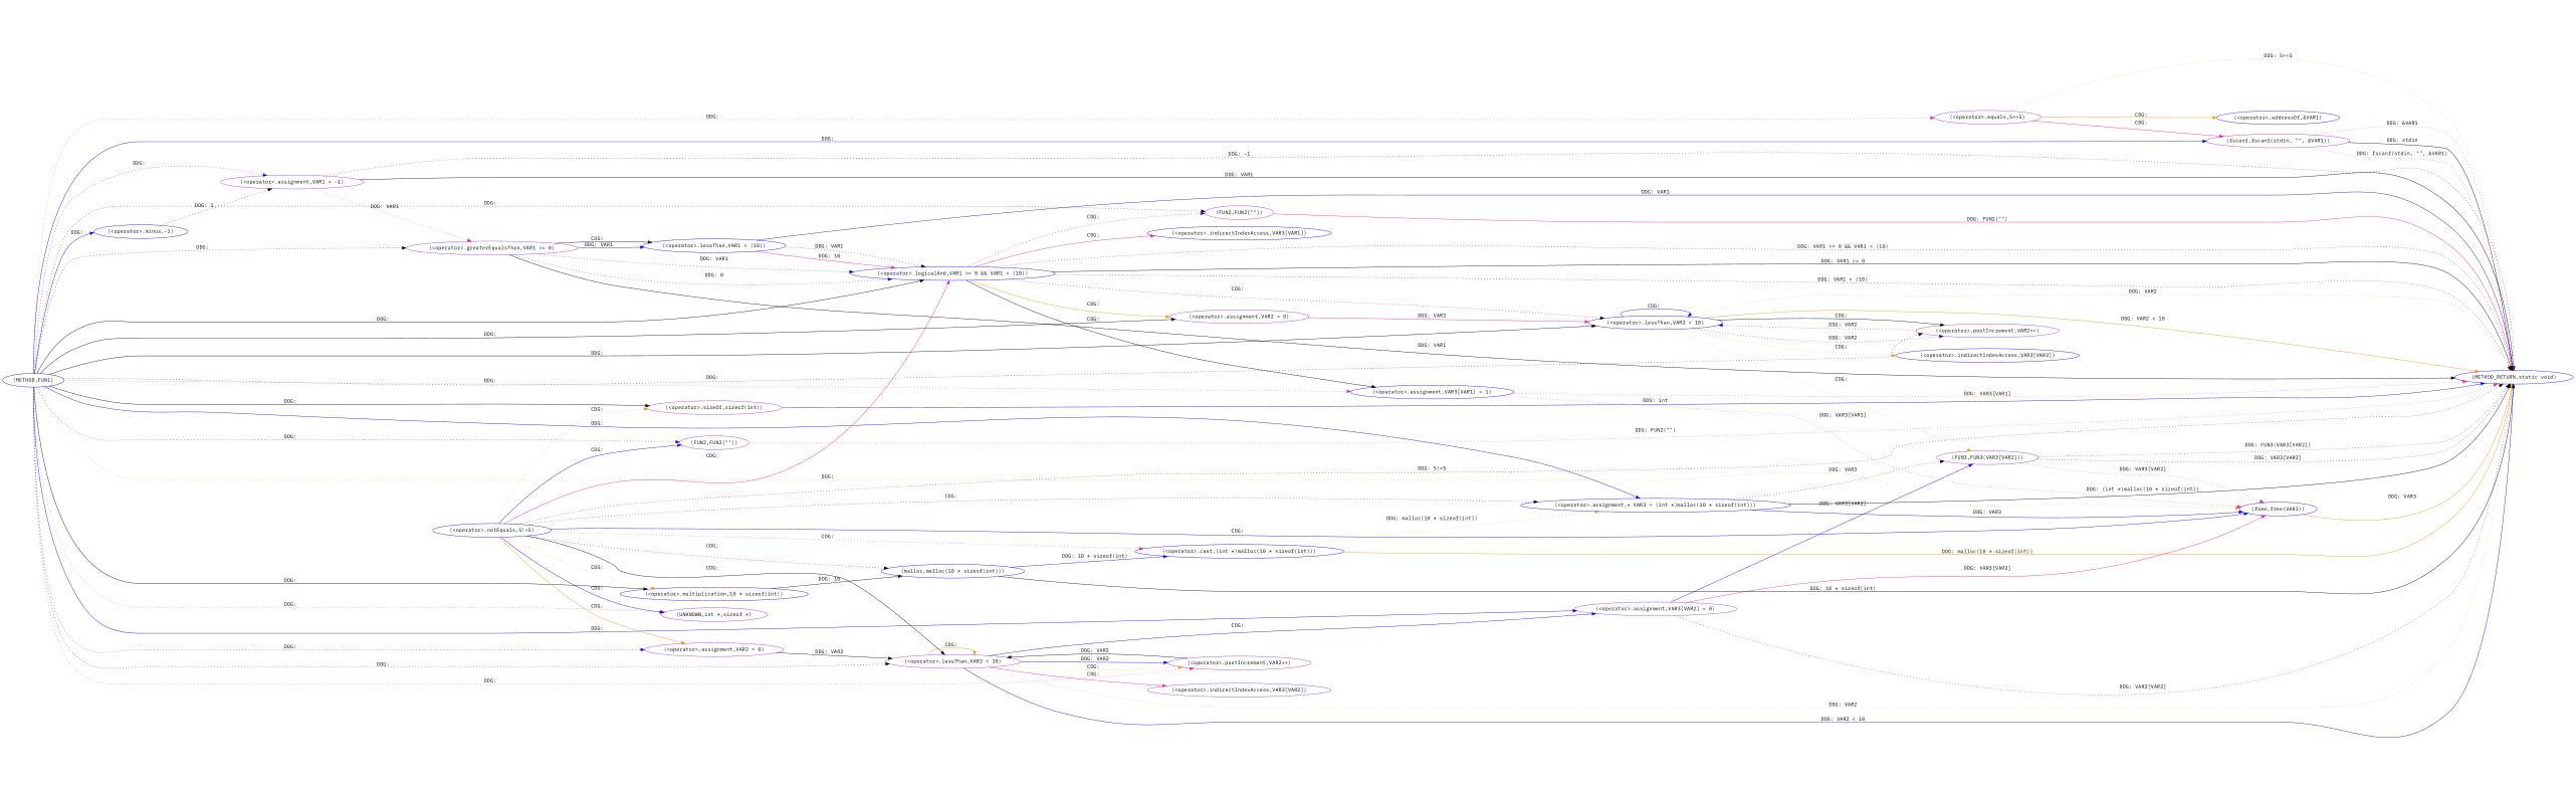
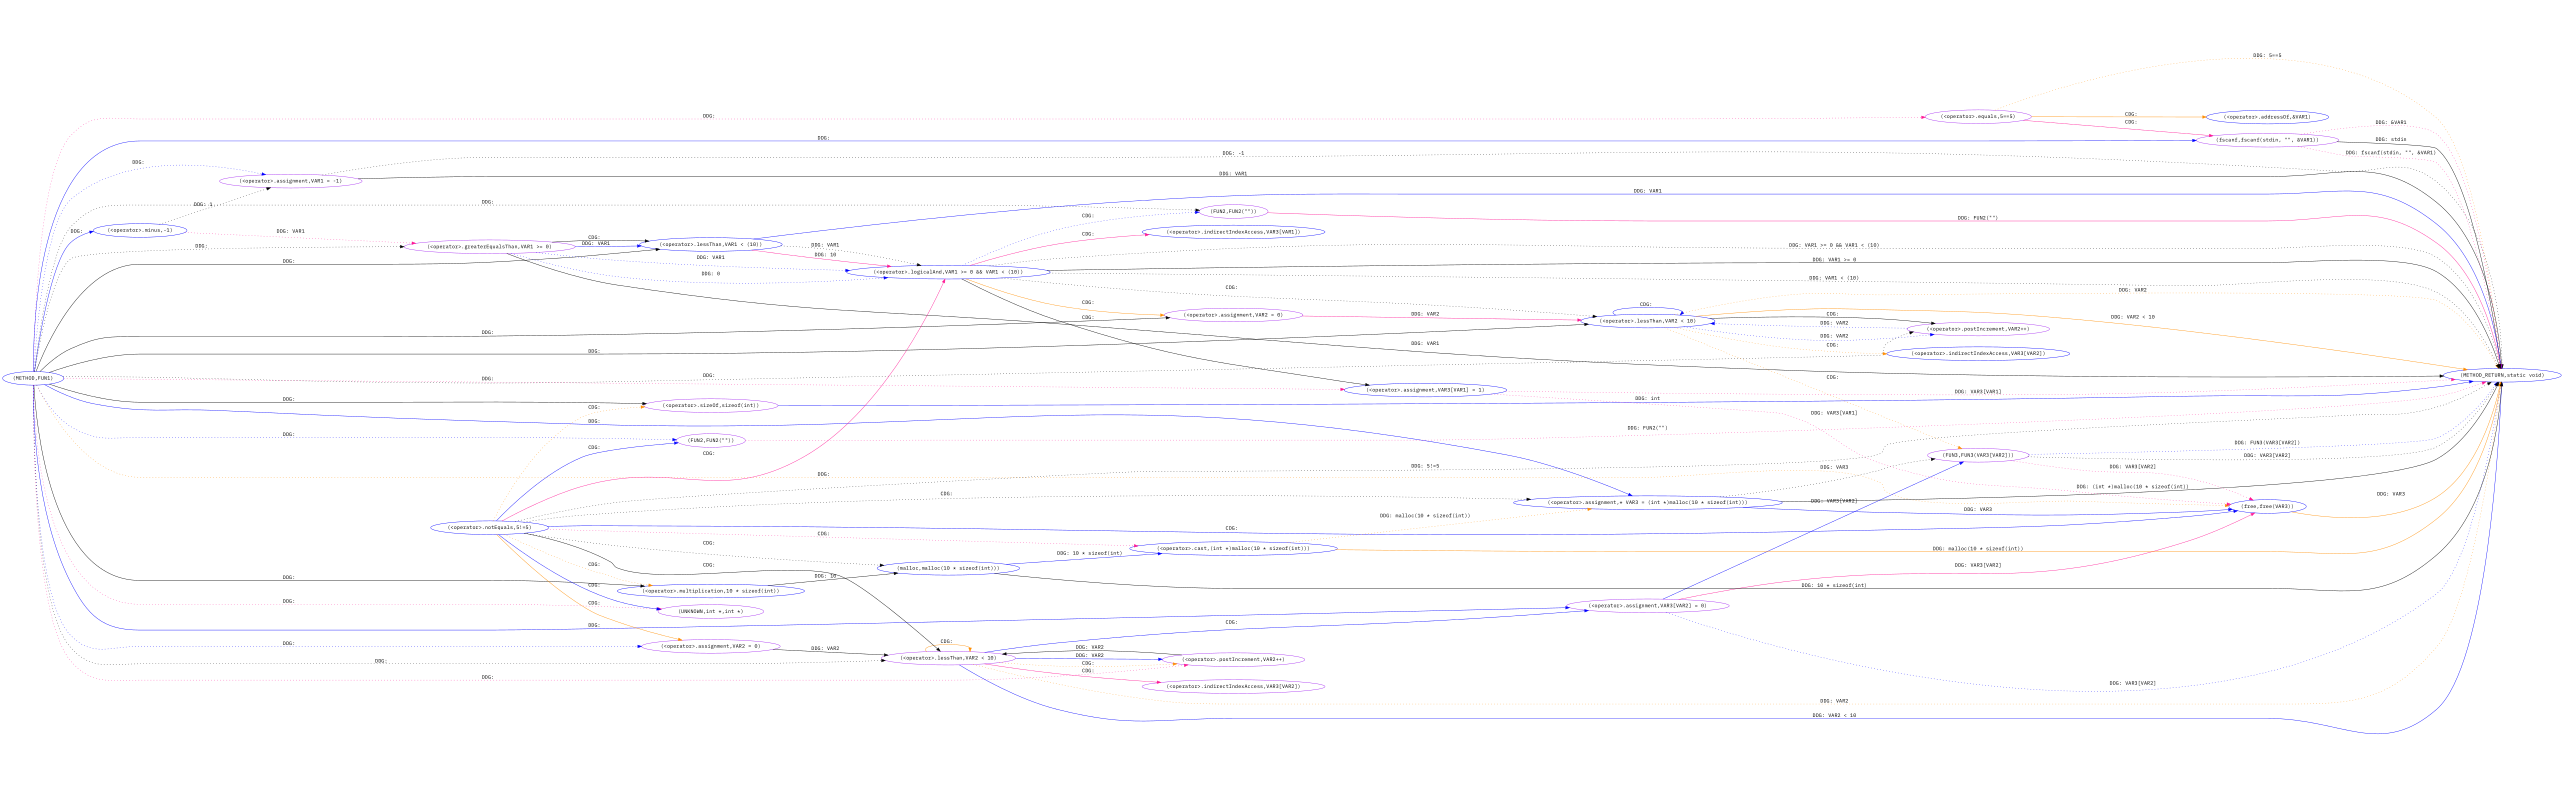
  digraph {
    fontname="IBM Plex Mono"
    rankdir=LR
    node [color=blue fontname="IBM Plex Mono"]
    edge [color=black fontname="IBM Plex Mono" style=solid]
    n1 [label="(METHOD,FUN1)"]
    n2 [color=purple label="(<operator>.assignment,VAR1 = -1)"]
    n3 [label="(<operator>.minus,-1)"]
    n4 [color=purple label="(<operator>.equals,5==5)"]
    n5 [color=purple label="(fscanf,fscanf(stdin, \"\", &VAR1))"]
    n6 [color=purple label="(FUN2,FUN2(\"\"))"]
    n7 [label="(<operator>.assignment,* VAR3 = (int *)malloc(10 * sizeof(int)))"]
    n8 [label="(<operator>.multiplication,10 * sizeof(int))"]
    n9 [color=purple label="(<operator>.sizeOf,sizeof(int))"]
    n10 [color=purple label="(<operator>.assignment,VAR2 = 0)"]
    n11 [color=purple label="(<operator>.lessThan,VAR2 < 10)"]
    n12 [color=purple label="(<operator>.postIncrement,VAR2++)"]
    n13 [color=purple label="(<operator>.assignment,VAR3[VAR2] = 0)"]
    n14 [color=purple label="(<operator>.greaterEqualsThan,VAR1 >= 0)"]
    n15 [label="(<operator>.lessThan,VAR1 < (10))"]
    n16 [label="(<operator>.assignment,VAR3[VAR1] = 1)"]
    n17 [color=purple label="(<operator>.assignment,VAR2 = 0)"]
    n18 [label="(<operator>.lessThan,VAR2 < 10)"]
    n19 [color=purple label="(<operator>.postIncrement,VAR2++)"]
    n20 [color=purple label="(FUN2,FUN2(\"\"))"]
    n21 [label="(free,free(VAR3))"]
-   n22 [color=purple label="(UNKNOWN,int *,sizeof *)"]
+   n22 [color=purple label="(UNKNOWN,int *,int *)"]
    n23 [label="(METHOD_RETURN,static void)"]
    n24 [label="(<operator>.addressOf,&VAR1)"]
    n25 [label="(<operator>.notEquals,5!=5)"]
    n26 [label="(<operator>.cast,(int *)malloc(10 * sizeof(int)))"]
    n27 [label="(malloc,malloc(10 * sizeof(int)))"]
    n28 [label="(<operator>.logicalAnd,VAR1 >= 0 && VAR1 < (10))"]
    n29 [color=purple label="(FUN3,FUN3(VAR3[VAR2]))"]
    n30 [color=purple label="(<operator>.indirectIndexAccess,VAR3[VAR2])"]
    n31 [label="(<operator>.indirectIndexAccess,VAR3[VAR2])"]
    n32 [label="(<operator>.indirectIndexAccess,VAR3[VAR1])"]
    n1 -> n2 [color=blue label="DDG: " style=dotted]
    n1 -> n3 [color=blue label="DDG: "]
    n1 -> n4 [color=deeppink label="DDG: " style=dotted]
    n1 -> n5 [color=blue label="DDG: "]
    n1 -> n6 [color=blue label="DDG: " style=dotted]
    n1 -> n7 [color=blue label="DDG: "]
    n1 -> n8 [label="DDG: "]
    n1 -> n9 [label="DDG: "]
    n1 -> n10 [color=blue label="DDG: " style=dotted]
    n1 -> n11 [label="DDG: " style=dotted]
    n1 -> n12 [color=deeppink label="DDG: " style=dotted]
    n1 -> n13 [color=blue label="DDG: "]
    n1 -> n14 [label="DDG: " style=dotted]
-   n1 -> n28 [label="DDG: "]
+   n1 -> n15 [label="DDG: "]
    n1 -> n16 [color=deeppink label="DDG: " style=dotted]
    n1 -> n17 [label="DDG: "]
    n1 -> n18 [label="DDG: "]
    n1 -> n19 [label="DDG: " style=dotted]
    n1 -> n20 [label="DDG: " style=dotted]
    n1 -> n21 [color=darkorange label="DDG: " style=dotted]
    n1 -> n22 [color=deeppink label="DDG: " style=dotted]
-   n2 -> n14 [color=deeppink label="DDG: VAR1" style=dotted]
+   n3 -> n14 [color=deeppink label="DDG: VAR1" style=dotted]
    n2 -> n23 [label="DDG: VAR1"]
    n2 -> n23 [label="DDG: -1" style=dotted]
    n3 -> n2 [label="DDG: 1" style=dotted]
    n4 -> n5 [color=deeppink label="CDG: "]
    n4 -> n23 [color=darkorange label="DDG: 5==5" style=dotted]
    n4 -> n24 [color=darkorange label="CDG: "]
    n5 -> n23 [color=deeppink label="DDG: &VAR1" style=dotted]
    n5 -> n23 [label="DDG: stdin"]
    n5 -> n23 [color=deeppink label="DDG: fscanf(stdin, \"\", &VAR1)" style=dotted]
    n6 -> n23 [color=deeppink label="DDG: FUN2(\"\")" style=dotted]
    n7 -> n21 [color=blue label="DDG: VAR3"]
    n7 -> n23 [label="DDG: (int *)malloc(10 * sizeof(int))"]
    n7 -> n29 [label="DDG: VAR3" style=dotted]
    n8 -> n27 [label="DDG: 10"]
    n9 -> n23 [color=blue label="DDG: int"]
    n10 -> n11 [label="DDG: VAR2"]
    n11 -> n11 [color=darkorange label="CDG: "]
    n11 -> n12 [color=blue label="DDG: VAR2"]
    n11 -> n12 [color=darkorange label="CDG: " style=dotted]
    n11 -> n13 [color=blue label="CDG: "]
    n11 -> n23 [color=blue label="DDG: VAR2 < 10"]
    n11 -> n23 [color=darkorange label="DDG: VAR2" style=dotted]
    n11 -> n30 [color=deeppink label="CDG: "]
    n12 -> n11 [label="DDG: VAR2"]
    n13 -> n21 [color=deeppink label="DDG: VAR3[VAR2]"]
    n13 -> n23 [color=blue label="DDG: VAR3[VAR2]" style=dotted]
    n13 -> n29 [color=blue label="DDG: VAR3[VAR2]"]
    n14 -> n15 [color=blue label="DDG: VAR1"]
    n14 -> n15 [label="CDG: "]
    n14 -> n23 [label="DDG: VAR1"]
    n14 -> n28 [color=blue label="DDG: VAR1" style=dotted]
    n14 -> n28 [color=blue label="DDG: 0" style=dotted]
    n15 -> n23 [color=blue label="DDG: VAR1"]
    n15 -> n28 [label="DDG: VAR1" style=dotted]
    n15 -> n28 [color=deeppink label="DDG: 10"]
    n16 -> n21 [color=deeppink label="DDG: VAR3[VAR1]" style=dotted]
    n16 -> n23 [color=deeppink label="DDG: VAR3[VAR1]" style=dotted]
    n17 -> n18 [color=deeppink label="DDG: VAR2"]
    n18 -> n18 [color=blue label="CDG: "]
    n18 -> n19 [color=blue label="DDG: VAR2" style=dotted]
    n18 -> n19 [label="CDG: "]
    n18 -> n23 [color=darkorange label="DDG: VAR2" style=dotted]
    n18 -> n23 [color=darkorange label="DDG: VAR2 < 10"]
    n18 -> n29 [color=darkorange label="CDG: " style=dotted]
    n18 -> n31 [color=darkorange label="CDG: " style=dotted]
    n19 -> n18 [color=blue label="DDG: VAR2" style=dotted]
    n20 -> n23 [color=deeppink label="DDG: FUN2(\"\")"]
    n21 -> n23 [color=darkorange label="DDG: VAR3"]
    n25 -> n6 [color=blue label="CDG: "]
    n25 -> n7 [label="CDG: " style=dotted]
    n25 -> n8 [color=darkorange label="CDG: " style=dotted]
    n25 -> n9 [color=darkorange label="CDG: " style=dotted]
    n25 -> n10 [color=darkorange label="CDG: "]
    n25 -> n11 [label="CDG: "]
    n25 -> n21 [color=blue label="CDG: "]
    n25 -> n22 [color=blue label="CDG: "]
    n25 -> n23 [label="DDG: 5!=5" style=dotted]
    n25 -> n26 [color=deeppink label="CDG: " style=dotted]
    n25 -> n27 [label="CDG: " style=dotted]
    n25 -> n28 [color=deeppink label="CDG: "]
    n26 -> n7 [color=darkorange label="DDG: malloc(10 * sizeof(int))" style=dotted]
    n26 -> n23 [color=darkorange label="DDG: malloc(10 * sizeof(int))"]
    n27 -> n23 [label="DDG: 10 * sizeof(int)"]
    n27 -> n26 [color=blue label="DDG: 10 * sizeof(int)"]
    n28 -> n16 [label="CDG: "]
    n28 -> n17 [color=darkorange label="CDG: "]
    n28 -> n18 [label="CDG: " style=dotted]
    n28 -> n20 [color=blue label="CDG: " style=dotted]
    n28 -> n23 [label="DDG: VAR1 >= 0 && VAR1 < (10)" style=dotted]
    n28 -> n23 [label="DDG: VAR1 >= 0"]
    n28 -> n23 [label="DDG: VAR1 < (10)" style=dotted]
    n28 -> n32 [color=deeppink label="CDG: "]
    n29 -> n21 [color=deeppink label="DDG: VAR3[VAR2]" style=dotted]
    n29 -> n23 [color=blue label="DDG: FUN3(VAR3[VAR2])" style=dotted]
    n29 -> n23 [label="DDG: VAR3[VAR2]" style=dotted]
  }
